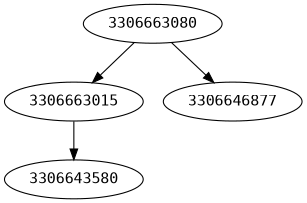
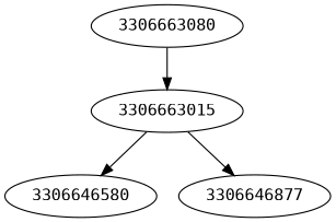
  strict digraph {
    fontname="DejaVu Sans Mono"
    node [fontname="DejaVu Sans Mono"]
    edge [fontname="DejaVu Sans Mono"]
    n1 [label=3306663015]
    3306663080
-   3306646580 [label=3306643580]
+   3306646580
    3306646877
    n1 -> 3306646580
-   3306663080 -> 3306646877
+   n1 -> 3306646877
    3306663080 -> n1
  }
